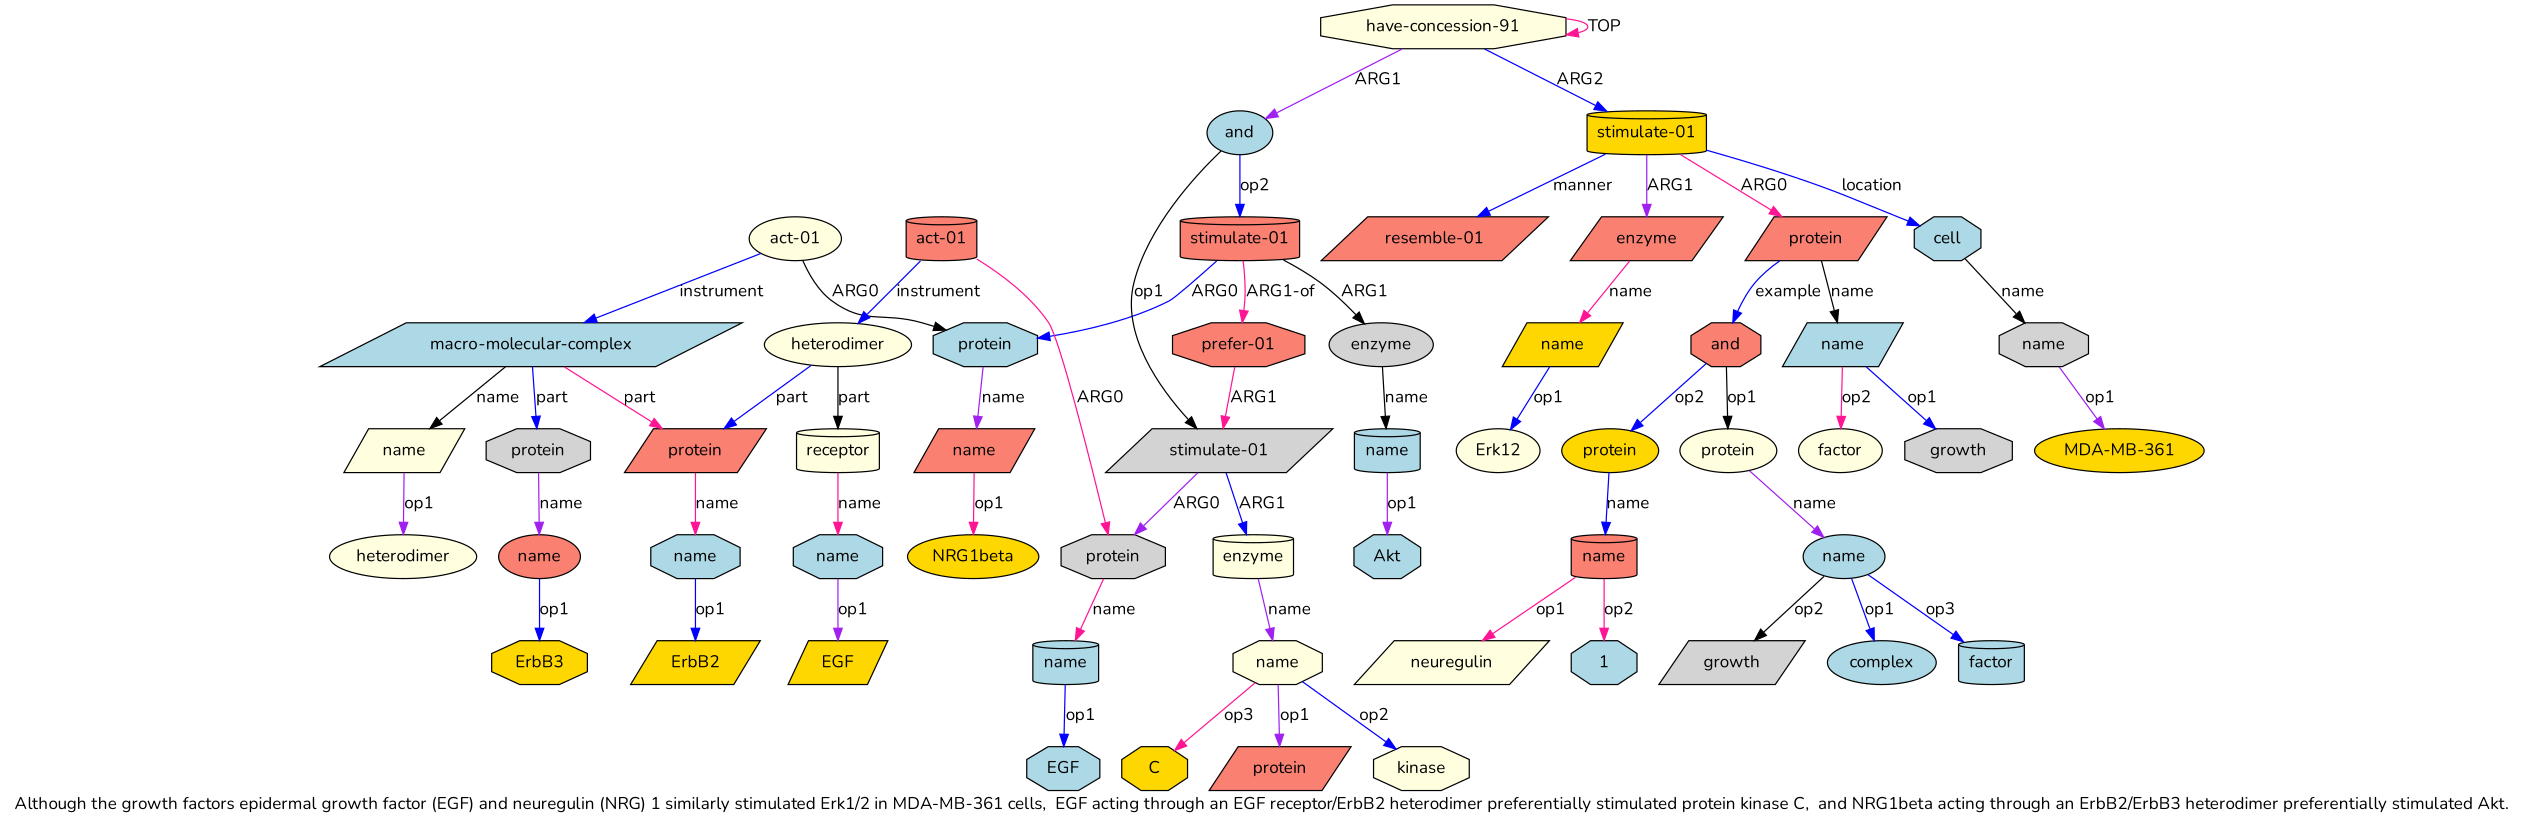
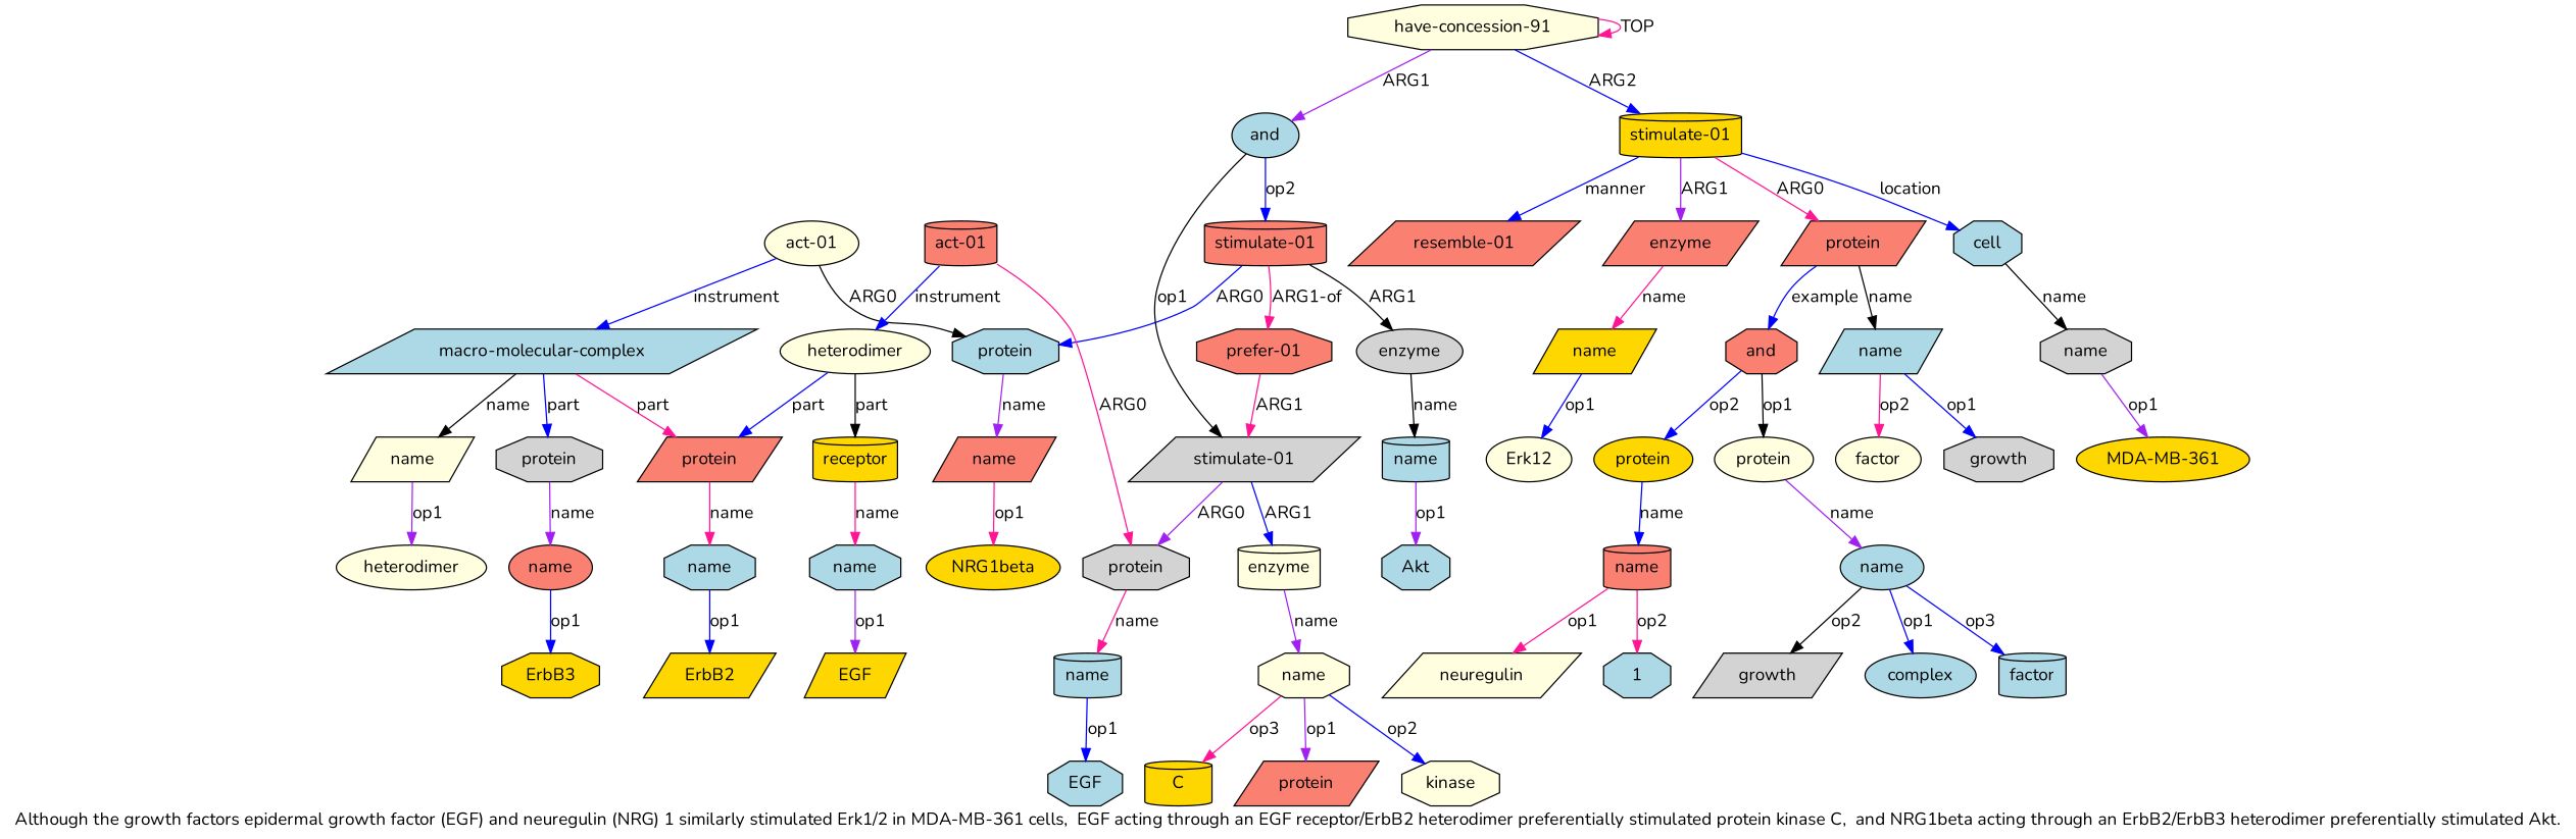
  digraph {
    fontname=Nunito
    label="Although the growth factors epidermal growth factor (EGF) and neuregulin (NRG) 1 similarly stimulated Erk1/2 in MDA-MB-361 cells,  EGF acting through an EGF receptor/ErbB2 heterodimer preferentially stimulated protein kinase C,  and NRG1beta acting through an ErbB2/ErbB3 heterodimer preferentially stimulated Akt."
    node [color=black fillcolor=lightblue fontname=Nunito gold_ind=-1 gold_label=name shape=octagon style=filled test_ind=-1 test_label=name]
    edge [color=blue fontname=Nunito gold_label=op1 test_label=op1]
    n1 [fillcolor=lightgrey gold_ind=20 gold_label=protein label=protein test_ind=20 test_label=protein]
    n2 [fillcolor=salmon gold_ind=21 label=name shape=ellipse test_ind=21]
    n3 [fillcolor=gold gold_label=ErbB3 label=ErbB3 test_label=ErbB3]
    n4 [fillcolor=lightgrey gold_ind=22 gold_label=enzyme label=enzyme shape=ellipse test_ind=22 test_label=enzyme]
    n5 [gold_ind=23 label=name shape=cylinder test_ind=23]
    n6 [gold_label=Akt label=Akt test_label=Akt]
    n7 [fillcolor=gold gold_ind=24 gold_label="stimulate-01" label="stimulate-01" shape=cylinder test_ind=24 test_label="stimulate-01"]
    n8 [fillcolor=salmon gold_ind=25 gold_label=protein label=protein shape=parallelogram test_ind=25 test_label=protein]
    n9 [gold_ind=35 gold_label=cell label=cell test_ind=35 test_label=cell]
    n10 [fillcolor=salmon gold_ind=34 gold_label="resemble-01" label="resemble-01" shape=parallelogram test_ind=34 test_label="resemble-01"]
    n11 [fillcolor=salmon gold_ind=32 gold_label=enzyme label=enzyme shape=parallelogram test_ind=32 test_label=enzyme]
    n12 [gold_ind=26 label=name shape=parallelogram test_ind=26]
    n13 [fillcolor=salmon gold_ind=27 gold_label=and label=and test_ind=27 test_label=and]
    n14 [fillcolor=lightgrey gold_ind=36 label=name test_ind=36]
    n15 [fillcolor=gold gold_ind=33 label=name shape=parallelogram test_ind=33]
    n16 [fillcolor=lightgrey gold_label=growth label=growth test_label=growth]
    n17 [fillcolor=lightyellow gold_label=factor label=factor shape=ellipse test_label=factor]
    n18 [fillcolor=lightyellow gold_ind=28 gold_label=protein label=protein shape=ellipse test_ind=28 test_label=protein]
    n19 [fillcolor=gold gold_ind=30 gold_label=protein label=protein shape=ellipse test_ind=30 test_label=protein]
    n20 [fillcolor=gold gold_label="MDA-MB-361" label="MDA-MB-361" shape=ellipse test_label="MDA-MB-361"]
    n21 [fillcolor=lightyellow gold_label=Erk12 label=Erk12 shape=ellipse test_label=Erk12]
    n22 [gold_ind=29 label=name shape=ellipse test_ind=29]
    n23 [fillcolor=salmon gold_ind=31 label=name shape=cylinder test_ind=31]
    n24 [fillcolor=lightgrey gold_label=growth label=growth shape=parallelogram test_label=growth]
    n25 [gold_label=epidermal label=complex shape=ellipse test_label=epidermal]
    n26 [gold_label=factor label=factor shape=cylinder test_label=factor]
    n27 [gold_label=1 label=1 test_label=1]
    n28 [fillcolor=lightyellow gold_label=neuregulin label=neuregulin shape=parallelogram test_label=neuregulin]
    n29 [fillcolor=lightyellow gold_label=heterodimer label=heterodimer shape=ellipse test_label=heterodimer]
    n30 [gold_label=EGF label=EGF test_label=EGF]
    n31 [gold_ind=15 gold_label=protein label=protein test_ind=15 test_label=protein]
    n32 [fillcolor=salmon gold_ind=16 label=name shape=parallelogram test_ind=16]
    n33 [fillcolor=gold gold_label=NRG1beta label=NRG1beta shape=ellipse test_label=NRG1beta]
    n34 [fillcolor=salmon gold_ind=14 gold_label="stimulate-01" label="stimulate-01" shape=cylinder test_ind=14 test_label="stimulate-01"]
    n35 [fillcolor=salmon gold_ind=13 gold_label="prefer-01" label="prefer-01" test_ind=13 test_label="prefer-01"]
    n36 [fillcolor=lightgrey gold_ind=2 gold_label="stimulate-01" label="stimulate-01" shape=parallelogram test_ind=2 test_label="stimulate-01"]
    n37 [fillcolor=lightyellow gold_ind=11 gold_label=enzyme label=enzyme shape=cylinder test_ind=11 test_label=enzyme]
    n38 [fillcolor=lightgrey gold_ind=3 gold_label=protein label=protein test_ind=3 test_label=protein]
    n39 [fillcolor=lightyellow gold_ind=17 gold_label="act-01" label="act-01" shape=ellipse test_ind=17 test_label="act-01"]
    n40 [gold_ind=18 gold_label="macro-molecular-complex" label="macro-molecular-complex" shape=parallelogram test_ind=18 test_label="macro-molecular-complex"]
    n41 [fillcolor=lightyellow gold_ind=19 label=name shape=parallelogram test_ind=19]
    n42 [fillcolor=salmon gold_ind=9 gold_label=protein label=protein shape=parallelogram test_ind=9 test_label=protein]
    n43 [gold_ind=10 label=name test_ind=10]
    n44 [fillcolor=lightyellow gold_ind=12 label=name test_ind=12]
-   n45 [fillcolor=gold gold_label=C label=C test_label=C]
+   n45 [fillcolor=gold gold_label=C label=C shape=cylinder test_label=C]
    n46 [fillcolor=salmon gold_label=protein label=protein shape=parallelogram test_label=protein]
    n47 [fillcolor=lightyellow gold_label=kinase label=kinase test_label=kinase]
    n48 [fillcolor=gold gold_label=ErbB2 label=ErbB2 shape=parallelogram test_label=ErbB2]
    n49 [gold_ind=4 label=name shape=cylinder test_ind=4]
    n50 [fillcolor=gold gold_label=EGF label=EGF shape=parallelogram test_label=EGF]
    n51 [gold_ind=1 gold_label=and label=and shape=ellipse test_ind=1 test_label=and]
    n52 [fillcolor=lightyellow gold_ind=0 gold_label="have-concession-91" label="have-concession-91" test_ind=0 test_label="have-concession-91"]
    n53 [fillcolor=salmon gold_ind=5 gold_label="act-01" label="act-01" shape=cylinder test_ind=5 test_label="act-01"]
    n54 [fillcolor=lightyellow gold_ind=6 gold_label=heterodimer label=heterodimer shape=ellipse test_ind=6 test_label=heterodimer]
-   n55 [fillcolor=lightyellow gold_ind=7 gold_label=receptor label=receptor shape=cylinder test_ind=7 test_label=receptor]
+   n55 [fillcolor=gold gold_ind=7 gold_label=receptor label=receptor shape=cylinder test_ind=7 test_label=receptor]
    n56 [gold_ind=8 label=name test_ind=8]
    n1 -> n2 [color=purple gold_label=name label=name test_label=name]
    n2 -> n3 [label=op1]
    n4 -> n5 [color=black gold_label=name label=name test_label=name]
    n5 -> n6 [color=purple label=op1]
    n7 -> n8 [color=deeppink gold_label=ARG0 label=ARG0 test_label=ARG0]
    n7 -> n9 [gold_label=location label=location test_label=location]
    n7 -> n10 [gold_label=manner label=manner test_label=manner]
    n7 -> n11 [color=purple gold_label=ARG1 label=ARG1 test_label=ARG1]
    n8 -> n12 [color=black gold_label=name label=name test_label=name]
    n8 -> n13 [gold_label=example label=example test_label=example]
    n9 -> n14 [color=black gold_label=name label=name test_label=name]
    n11 -> n15 [color=deeppink gold_label=name label=name test_label=name]
    n12 -> n16 [label=op1]
    n12 -> n17 [color=deeppink gold_label=op2 label=op2 test_label=op2]
    n13 -> n18 [color=black label=op1]
    n13 -> n19 [gold_label=op2 label=op2 test_label=op2]
    n14 -> n20 [color=purple label=op1]
    n15 -> n21 [label=op1]
    n18 -> n22 [color=purple gold_label=name label=name test_label=name]
    n19 -> n23 [gold_label=name label=name test_label=name]
    n22 -> n24 [color=black gold_label=op2 label=op2 test_label=op2]
    n22 -> n25 [label=op1]
    n22 -> n26 [gold_label=op3 label=op3 test_label=op3]
    n23 -> n27 [color=deeppink gold_label=op2 label=op2 test_label=op2]
    n23 -> n28 [color=deeppink label=op1]
    n31 -> n32 [color=purple gold_label=name label=name test_label=name]
    n32 -> n33 [color=deeppink label=op1]
    n34 -> n4 [color=black gold_label=ARG1 label=ARG1 test_label=ARG1]
    n34 -> n31 [gold_label=ARG0 label=ARG0 test_label=ARG0]
    n34 -> n35 [color=deeppink gold_label="ARG1-of" label="ARG1-of" test_label="ARG1-of"]
    n35 -> n36 [color=deeppink gold_label=ARG1 label=ARG1 test_label=ARG1]
    n36 -> n37 [gold_label=ARG1 label=ARG1 test_label=ARG1]
    n36 -> n38 [color=purple gold_label=ARG0 label=ARG0 test_label=ARG0]
    n37 -> n44 [color=purple gold_label=name label=name test_label=name]
    n38 -> n49 [color=deeppink gold_label=name label=name test_label=name]
    n39 -> n31 [color=black gold_label=ARG0 label=ARG0 test_label=ARG0]
    n39 -> n40 [gold_label=instrument label=instrument test_label=instrument]
    n40 -> n1 [gold_label=part label=part test_label=part]
    n40 -> n41 [color=black gold_label=name label=name test_label=name]
    n40 -> n42 [color=deeppink gold_label=part label=part test_label=part]
    n41 -> n29 [color=purple label=op1]
    n42 -> n43 [color=deeppink gold_label=name label=name test_label=name]
    n43 -> n48 [label=op1]
    n44 -> n45 [color=deeppink gold_label=op3 label=op3 test_label=op3]
    n44 -> n46 [color=purple label=op1]
    n44 -> n47 [gold_label=op2 label=op2 test_label=op2]
    n49 -> n30 [label=op1]
    n51 -> n34 [gold_label=op2 label=op2 test_label=op2]
    n51 -> n36 [color=black label=op1]
    n52 -> n7 [gold_label=ARG2 label=ARG2 test_label=ARG2]
    n52 -> n51 [color=purple gold_label=ARG1 label=ARG1 test_label=ARG1]
    n52 -> n52 [color=deeppink gold_label=TOP label=TOP test_label=TOP]
    n53 -> n38 [color=deeppink gold_label=ARG0 label=ARG0 test_label=ARG0]
    n53 -> n54 [gold_label=instrument label=instrument test_label=instrument]
    n54 -> n42 [gold_label=part label=part test_label=part]
    n54 -> n55 [color=black gold_label=part label=part test_label=part]
    n55 -> n56 [color=deeppink gold_label=name label=name test_label=name]
    n56 -> n50 [color=purple label=op1]
  }
